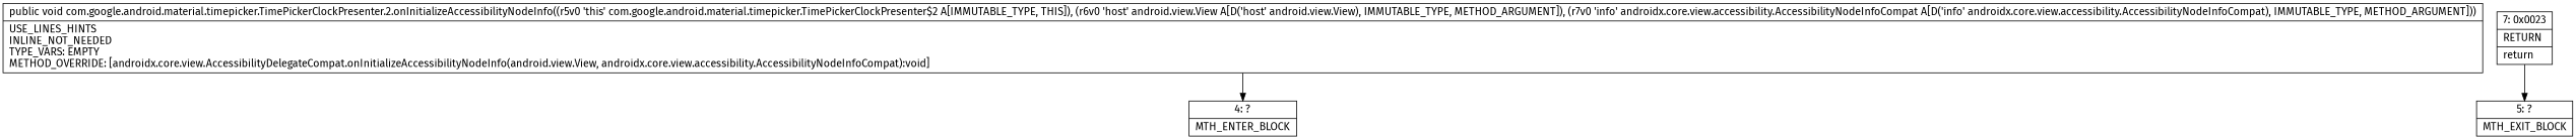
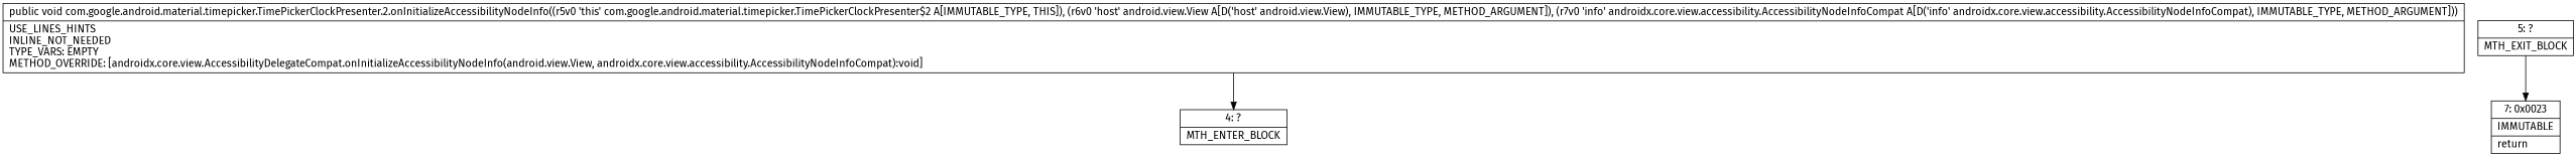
  digraph {
    fontname="Fira Sans"
    node [fontname="Fira Sans" shape=record]
    edge [fontname="Fira Sans"]
    n1 [label="{4\:\ ?|MTH_ENTER_BLOCK\l}"]
-   n2 [label="{7\:\ 0x0023|RETURN\l|return\l}"]
+   n2 [label="{7\:\ 0x0023|IMMUTABLE\l|return\l}"]
    n3 [label="{5\:\ ?|MTH_EXIT_BLOCK\l}"]
    n4 [label="{public void com.google.android.material.timepicker.TimePickerClockPresenter.2.onInitializeAccessibilityNodeInfo((r5v0 'this' com.google.android.material.timepicker.TimePickerClockPresenter$2 A[IMMUTABLE_TYPE, THIS]), (r6v0 'host' android.view.View A[D('host' android.view.View), IMMUTABLE_TYPE, METHOD_ARGUMENT]), (r7v0 'info' androidx.core.view.accessibility.AccessibilityNodeInfoCompat A[D('info' androidx.core.view.accessibility.AccessibilityNodeInfoCompat), IMMUTABLE_TYPE, METHOD_ARGUMENT]))  | USE_LINES_HINTS\lINLINE_NOT_NEEDED\lTYPE_VARS: EMPTY\lMETHOD_OVERRIDE: [androidx.core.view.AccessibilityDelegateCompat.onInitializeAccessibilityNodeInfo(android.view.View, androidx.core.view.accessibility.AccessibilityNodeInfoCompat):void]\l}"]
-   n2 -> n3
+   n3 -> n2
    n4 -> n1
  }
